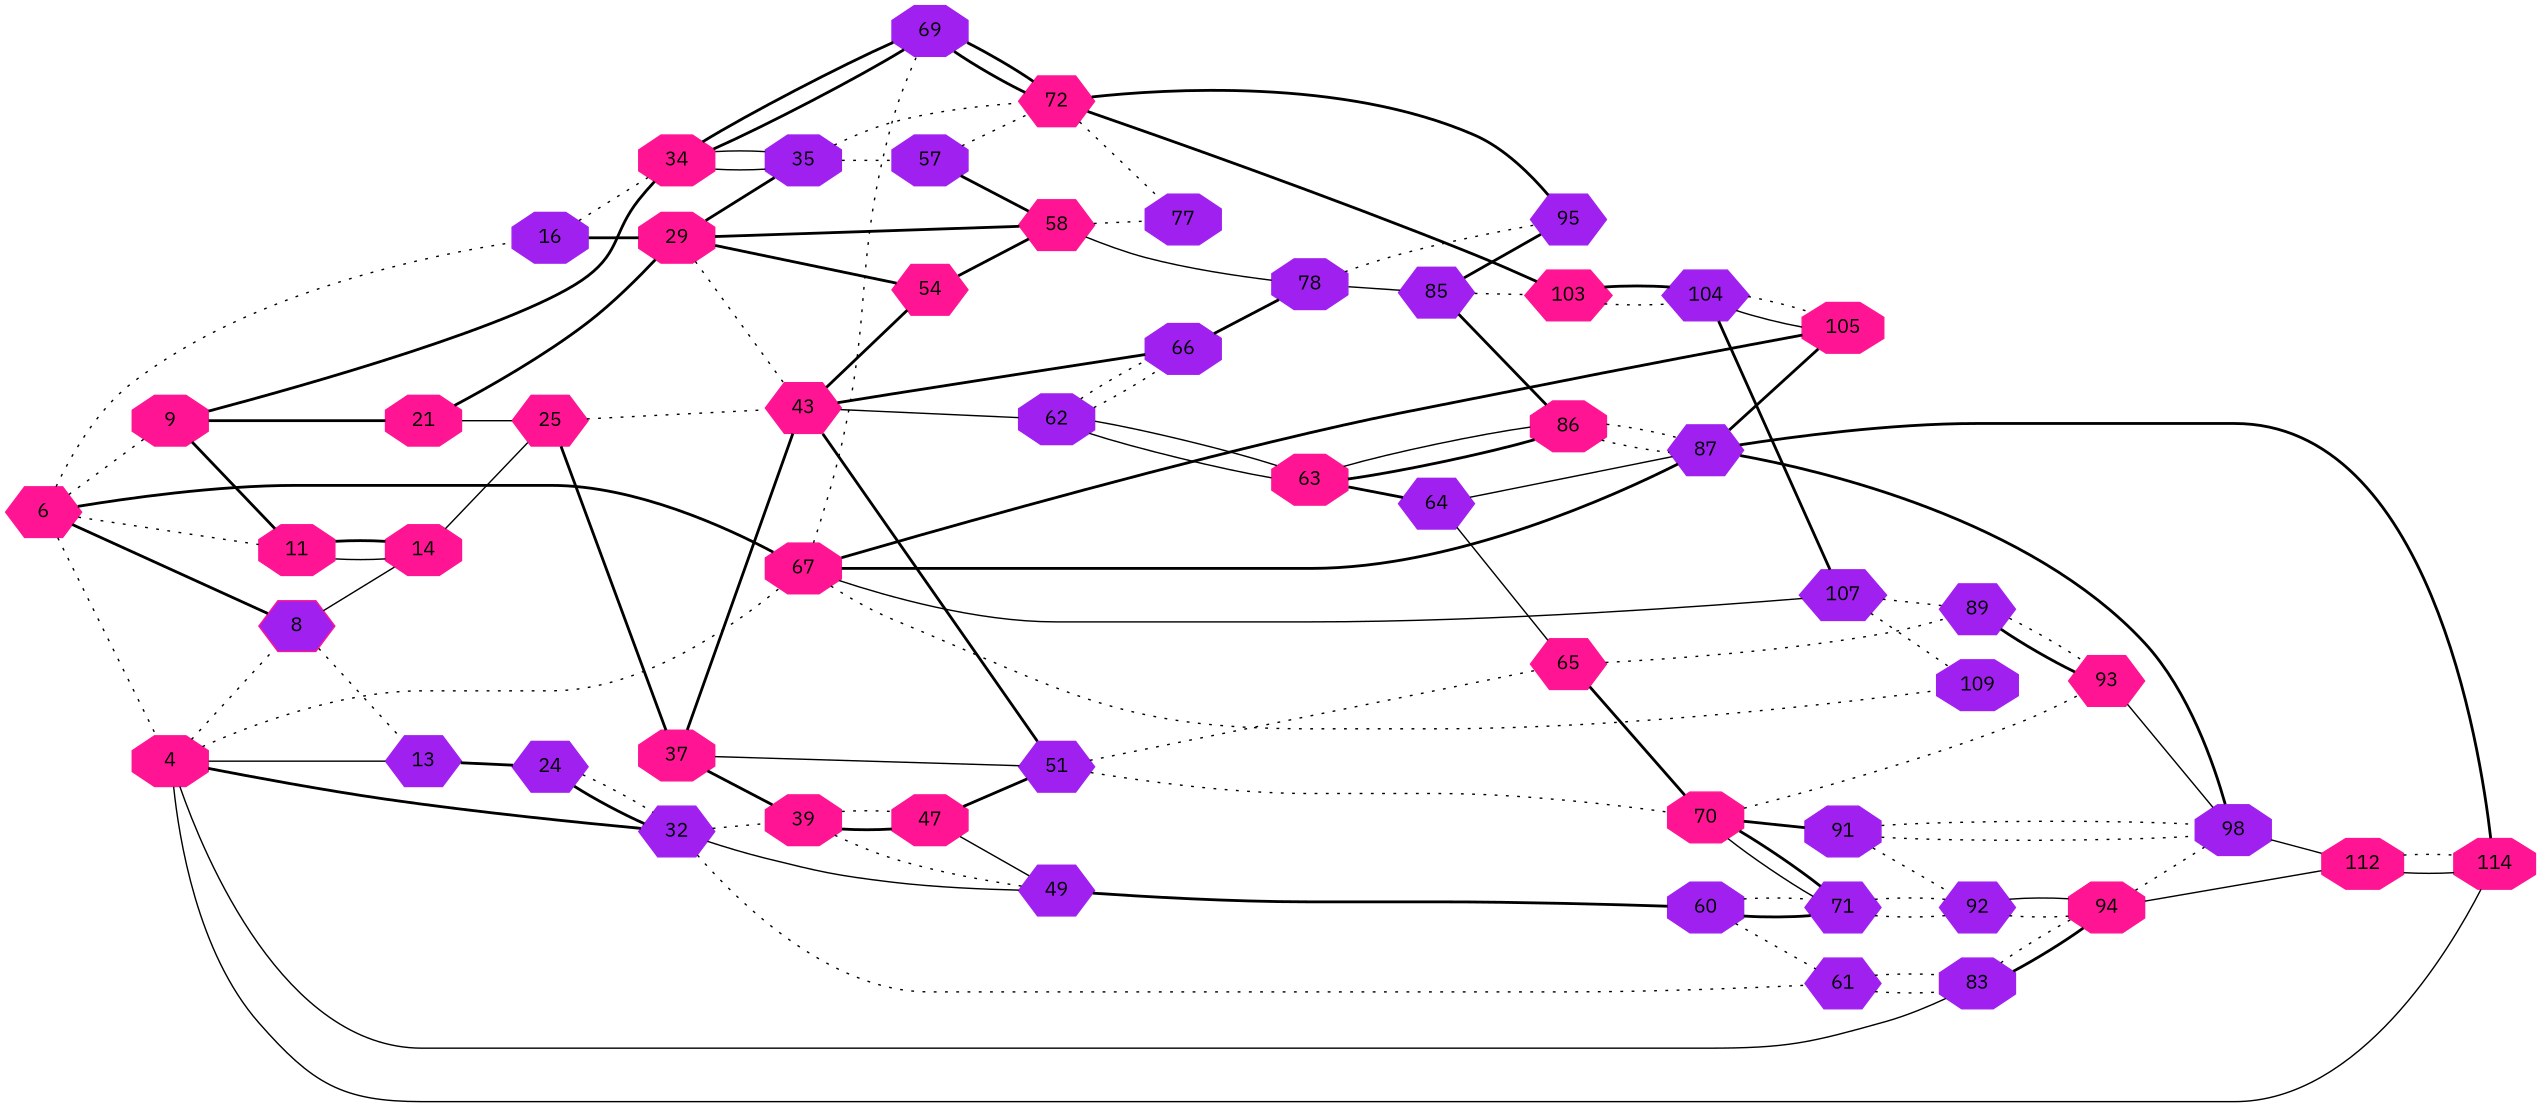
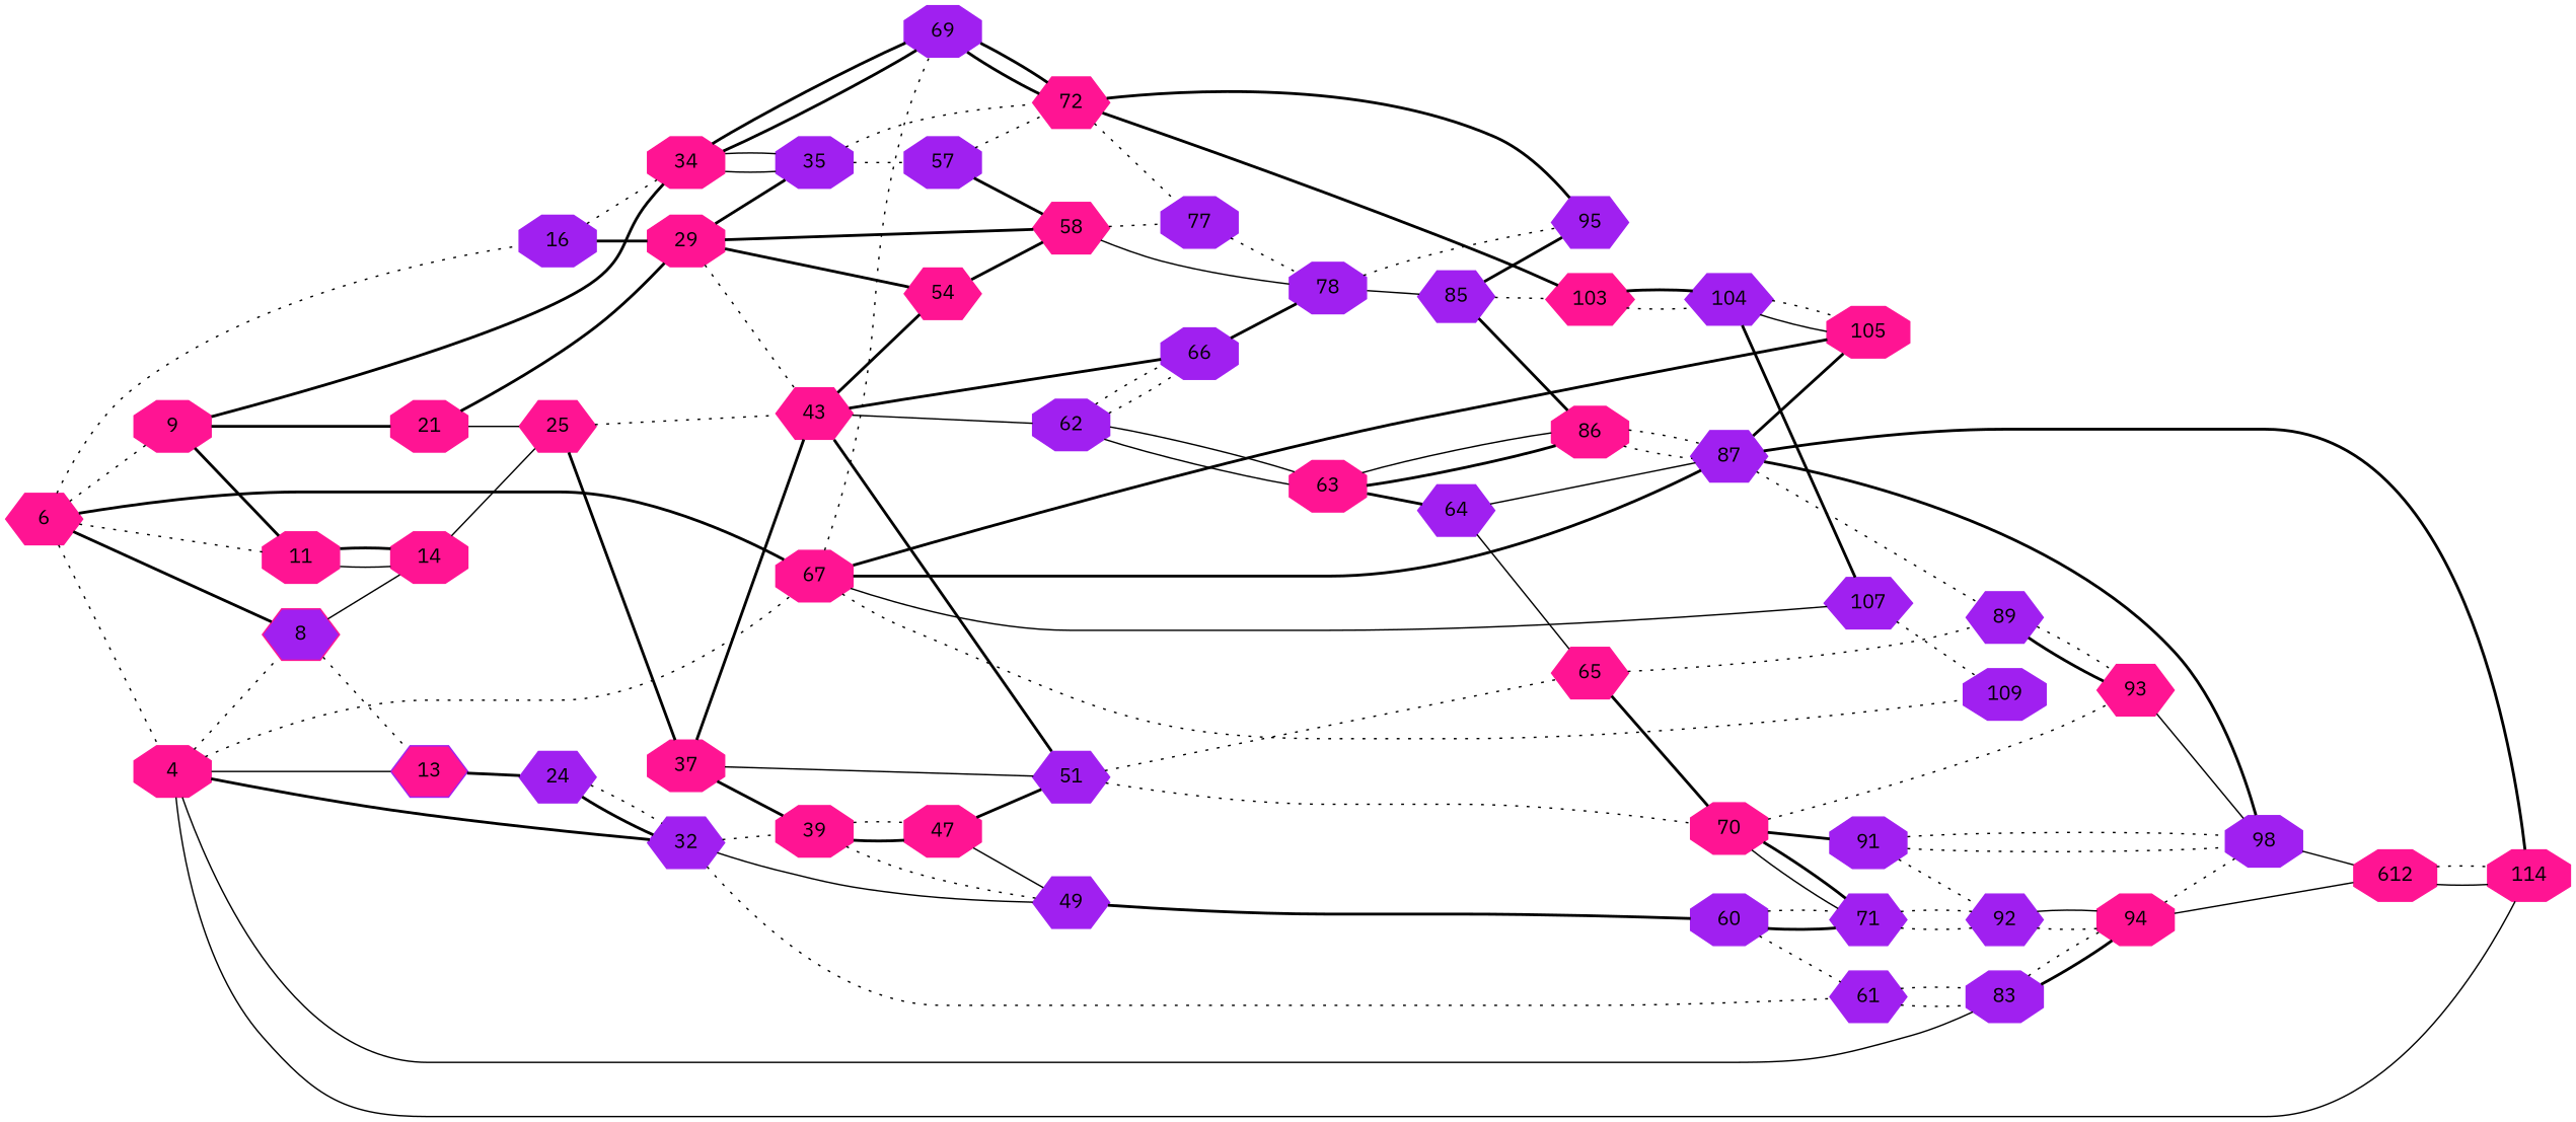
  graph {
    fontname="IBM Plex Sans"
    rankdir=LR
    node [color=deeppink fontname="IBM Plex Sans" shape=octagon style=filled]
    edge [fontname="IBM Plex Sans" style=dotted]
    n1 [label=6 shape=hexagon super="+7+2"]
    4 [super="+84+5"]
    8 [fillcolor=purple shape=hexagon super="+12"]
    9 [super="+18+10"]
    11
    16 [color=purple super="+19+17"]
    67 [super="+68+110"]
-   13 [color=purple shape=hexagon]
+   13 [color=purple shape=hexagon fillcolor=deeppink]
    32 [color=purple shape=hexagon super="+33+42"]
    83 [color=purple]
    114
    14
    21 [super="+22+27"]
    34
    29 [super="+30"]
    69 [color=purple]
    87 [color=purple shape=hexagon super="+88+101"]
    105
    107 [color=purple shape=hexagon super="+108"]
    109 [color=purple]
    24 [color=purple shape=hexagon]
    39 [super="+40"]
    49 [color=purple shape=hexagon super="+59"]
    61 [color=purple shape=hexagon]
    94 [super="+99"]
    25 [shape=hexagon super="+26+28"]
    37 [super="+38"]
    43 [shape=hexagon super="+44"]
    35 [color=purple super="+56"]
    54 [shape=hexagon]
    58 [shape=hexagon super="+74"]
    47 [super="+48"]
    51 [color=purple shape=hexagon super="+52"]
    62 [color=purple]
    66 [color=purple]
    57 [color=purple]
    72 [shape=hexagon super="+97+73"]
    77 [color=purple]
    78 [color=purple super="+79+80"]
    60 [color=purple]
    95 [color=purple shape=hexagon]
    103 [shape=hexagon]
    70 [super="+82"]
    65 [shape=hexagon super="+81"]
    63
    71 [color=purple shape=hexagon]
    91 [color=purple]
    93 [shape=hexagon]
    89 [color=purple shape=hexagon]
    85 [color=purple shape=hexagon super="+96"]
    92 [color=purple shape=hexagon]
    64 [color=purple shape=hexagon]
    86
    98 [color=purple super="+100"]
    104 [color=purple shape=hexagon]
-   112
+   112 [label=612]
    n1 -- 4
    n1 -- 8 [style=bold]
    n1 -- 9
    n1 -- 11
    n1 -- 16
    n1 -- 67 [style=bold]
    4 -- 8
    4 -- 67
    4 -- 13 [style=solid]
    4 -- 32 [style=bold]
    4 -- 83 [style=solid]
    4 -- 114 [style=solid]
    8 -- 13
    8 -- 14 [style=solid]
    9 -- 11 [style=bold]
    9 -- 21 [style=bold weight=2]
    9 -- 34 [style=bold]
    11 -- 14 [style=solid]
    11 -- 14 [style=bold]
    16 -- 34
    16 -- 29 [style=bold weight=2]
    67 -- 69
    67 -- 87 [style=bold]
    67 -- 105 [style=bold]
    67 -- 107 [style=solid]
    67 -- 109
    13 -- 24 [style=bold]
    32 -- 39
    32 -- 49 [style=solid]
    32 -- 61
    83 -- 94 [style=bold]
    83 -- 94
    14 -- 25 [style=solid]
    21 -- 29 [style=bold]
    21 -- 25 [style=solid weight=2]
    34 -- 69 [style=bold]
    34 -- 69 [style=bold]
    34 -- 35 [style=solid]
    34 -- 35 [style=solid]
    29 -- 43
    29 -- 35 [style=bold]
    29 -- 54 [style=bold]
    29 -- 58 [style=bold]
    69 -- 72 [style=bold]
    69 -- 72 [style=bold]
    87 -- 114 [style=bold]
    87 -- 105 [style=bold]
-   107 -- 89
+   87 -- 89
    87 -- 98 [style=bold]
    107 -- 109 [weight=2]
    24 -- 32 [style=bold]
    24 -- 32
    39 -- 49
    39 -- 47 [style=bold]
    39 -- 47
    49 -- 60 [style=bold]
    61 -- 83
    61 -- 83
    94 -- 98
    94 -- 112 [style=solid]
    25 -- 37 [style=bold]
    25 -- 43
    37 -- 39 [style=bold]
    37 -- 43 [style=bold]
    37 -- 51 [style=solid]
    43 -- 54 [style=bold]
    43 -- 51 [style=bold]
    43 -- 62 [style=solid]
    43 -- 66 [style=bold]
    35 -- 57
    35 -- 72
    54 -- 58 [style=bold]
    58 -- 77
    58 -- 78 [style=solid]
    47 -- 49 [style=solid]
    47 -- 51 [style=bold]
    51 -- 70
    51 -- 65
    62 -- 66
    62 -- 66
    62 -- 63 [style=solid]
    62 -- 63 [style=solid]
    66 -- 78 [style=bold]
    57 -- 58 [style=bold]
    57 -- 72
    72 -- 77
    72 -- 95 [style=bold]
    72 -- 103 [style=bold]
+   77 -- 78
    78 -- 95
    78 -- 85 [style=solid]
    60 -- 61
    60 -- 71 [style=bold]
    60 -- 71
    103 -- 104
    103 -- 104 [style=bold]
    70 -- 71 [style=solid]
    70 -- 71 [style=bold]
    70 -- 91 [style=bold]
    70 -- 93
    65 -- 70 [style=bold]
    65 -- 89
    63 -- 64 [style=bold]
    63 -- 86 [style=bold]
    63 -- 86 [style=solid]
    71 -- 92
    71 -- 92
    91 -- 92
    91 -- 98
    91 -- 98
    93 -- 98 [style=solid]
    89 -- 93 [style=bold]
    89 -- 93
    85 -- 95 [style=bold]
    85 -- 103
    85 -- 86 [style=bold]
    92 -- 94
    92 -- 94 [style=solid]
    64 -- 87 [style=solid]
    64 -- 65 [style=solid]
    86 -- 87
    86 -- 87
    98 -- 112 [style=solid]
    104 -- 105 [style=solid]
    104 -- 105
    104 -- 107 [style=bold]
    112 -- 114 [style=solid]
    112 -- 114
  }
